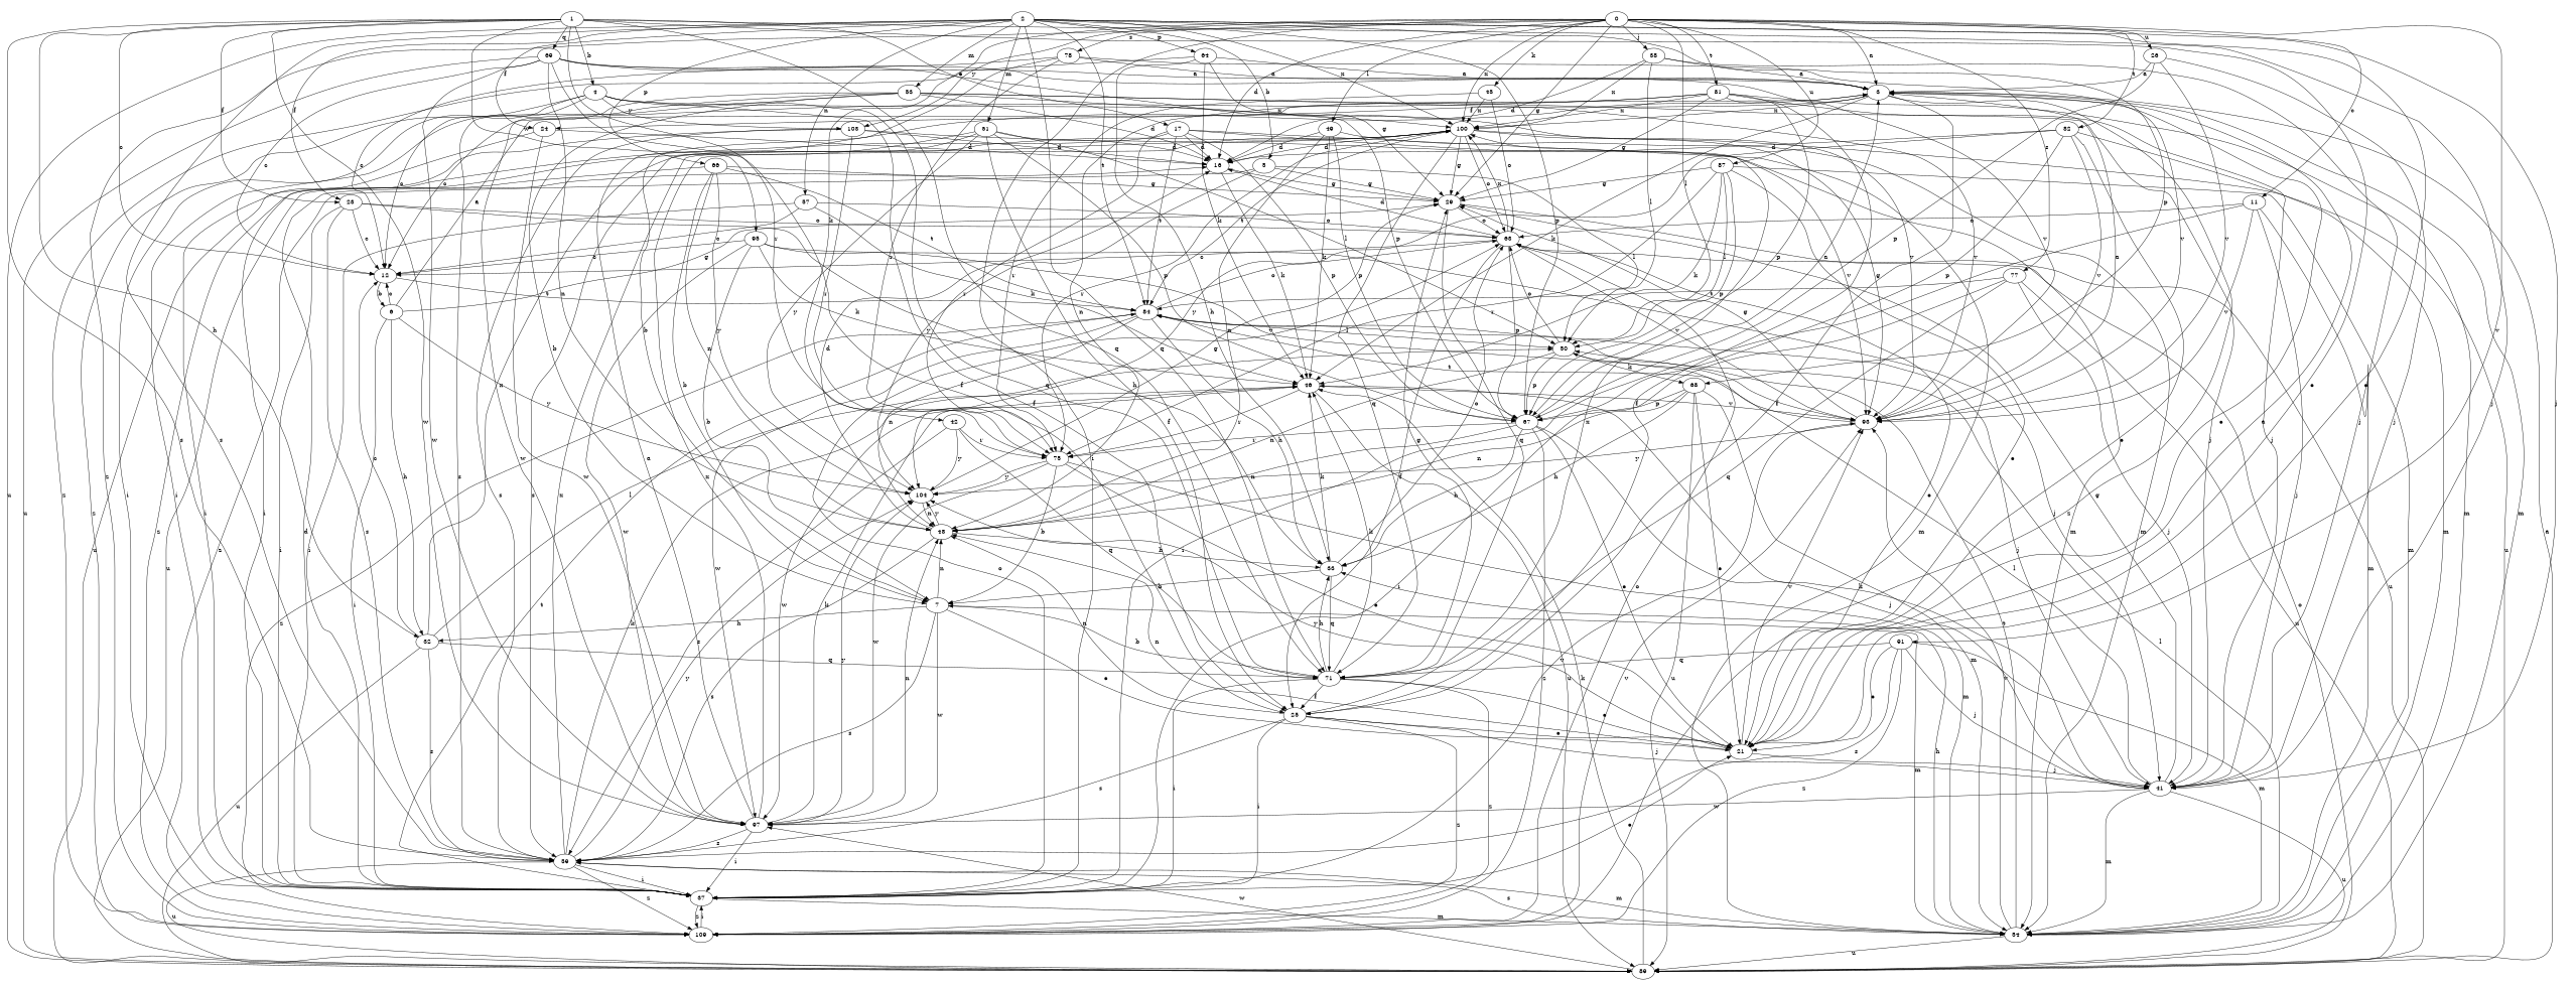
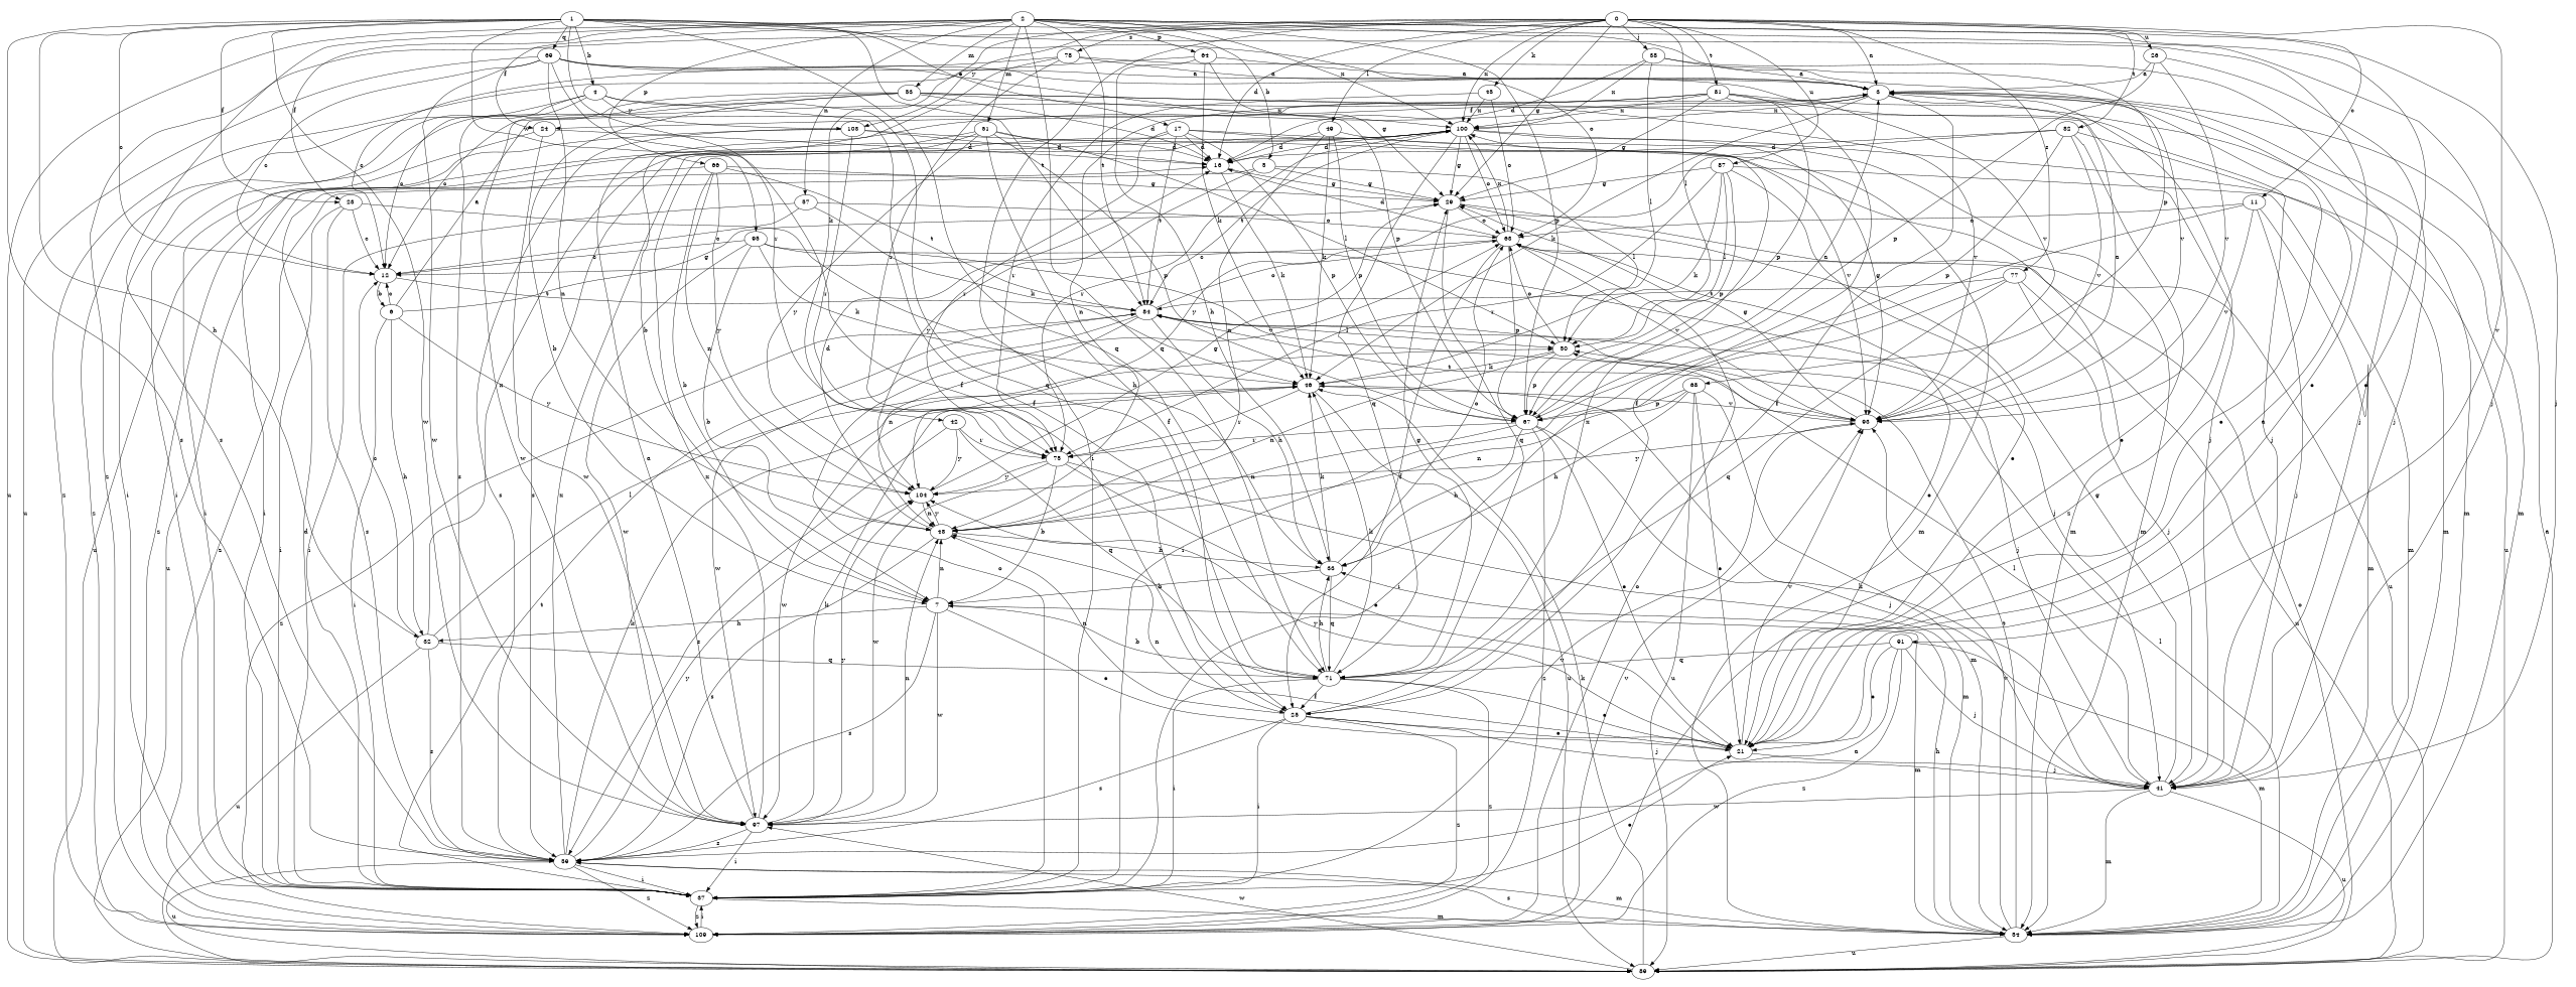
  strict digraph {
    0
    3
    11
    16
    29
    37
    38
    42
    45
    49
    50
    77
    78
    81
    82
    n16 [label=26]
    87
    91
    100
    103
    109
    21
    24
    25
    46
    54
    41
    63
    93
    71
    89
    84
    75
    n34 [label=59]
    104
    67
    n37 [label=48]
    12
    7
    1
    4
    17
    23
    32
    69
    95
    97
    6
    33
    2
    5
    51
    53
    57
    64
    n56 [label=68]
    66
    0 -> 3 [label=a]
    0 -> 11 [label=c]
    0 -> 16 [label=d]
    0 -> 29 [label=g]
    0 -> 37 [label=i]
    0 -> 38 [label=j]
    0 -> 42 [label=k]
    0 -> 45 [label=k]
    0 -> 49 [label=l]
    0 -> 50 [label=l]
    0 -> 77 [label=s]
    0 -> 78 [label=s]
    0 -> 81 [label=t]
    0 -> 82 [label=t]
    0 -> n16 [label=u]
    0 -> 87 [label=u]
    0 -> 91 [label=v]
    0 -> 100 [label=x]
    0 -> 103 [label=y]
    0 -> 109 [label=z]
    3 -> 100 [label=x]
    3 -> 109 [label=z]
    3 -> 21 [label=e]
    3 -> 24 [label=f]
    3 -> 25 [label=f]
    3 -> 46 [label=k]
    3 -> 54 [label=m]
    11 -> 37 [label=i]
    11 -> 54 [label=m]
    11 -> 41 [label=j]
    11 -> 63 [label=o]
    11 -> 93 [label=v]
    16 -> 29 [label=g]
    16 -> 46 [label=k]
    29 -> 63 [label=o]
    29 -> 71 [label=q]
    29 -> 89 [label=u]
    37 -> 16 [label=d]
    37 -> 109 [label=z]
    37 -> 21 [label=e]
    37 -> 54 [label=m]
    37 -> 63 [label=o]
    37 -> 93 [label=v]
    37 -> 84 [label=t]
    38 -> 3 [label=a]
    38 -> 16 [label=d]
    38 -> 50 [label=l]
    38 -> 100 [label=x]
    38 -> 41 [label=j]
    42 -> 71 [label=q]
    42 -> 75 [label=r]
    42 -> n34 [label=s]
    42 -> 104 [label=y]
    45 -> 100 [label=x]
    45 -> 63 [label=o]
    45 -> 75 [label=r]
    49 -> 16 [label=d]
    49 -> 46 [label=k]
    49 -> 54 [label=m]
    49 -> 67 [label=p]
    49 -> n37 [label=n]
-   50 -> n56 [label=k]
+   50 -> 46 [label=k]
    50 -> 63 [label=o]
    50 -> 67 [label=p]
    50 -> n37 [label=n]
    77 -> 37 [label=i]
    77 -> 41 [label=j]
    77 -> 71 [label=q]
    77 -> 89 [label=u]
    77 -> 84 [label=t]
    78 -> 3 [label=a]
    78 -> 93 [label=v]
    78 -> 75 [label=r]
    78 -> 12 [label=c]
    78 -> 7 [label=b]
    81 -> 29 [label=g]
    81 -> 100 [label=x]
    81 -> 25 [label=f]
    81 -> 54 [label=m]
    81 -> 41 [label=j]
    81 -> 67 [label=p]
    81 -> n37 [label=n]
    81 -> 12 [label=c]
    82 -> 16 [label=d]
    82 -> 21 [label=e]
    82 -> 54 [label=m]
    82 -> 93 [label=v]
    82 -> 104 [label=y]
    82 -> 67 [label=p]
    n16 -> 3 [label=a]
    n16 -> 41 [label=j]
    n16 -> 93 [label=v]
    n16 -> 67 [label=p]
    87 -> 29 [label=g]
    87 -> 50 [label=l]
    87 -> 21 [label=e]
    87 -> 46 [label=k]
    87 -> 54 [label=m]
    87 -> 75 [label=r]
    87 -> 67 [label=p]
    91 -> 109 [label=z]
    91 -> 21 [label=e]
    91 -> 54 [label=m]
    91 -> 41 [label=j]
    91 -> 71 [label=q]
-   91 -> n34 [label=s]
+   91 -> n34 [label=a]
    100 -> 16 [label=d]
    100 -> 29 [label=g]
    100 -> 63 [label=o]
    100 -> 93 [label=g]
    100 -> 71 [label=q]
    100 -> 89 [label=u]
    100 -> 84 [label=t]
    100 -> 75 [label=r]
    103 -> 16 [label=d]
    103 -> 37 [label=i]
    103 -> 54 [label=m]
    103 -> 75 [label=r]
    103 -> n34 [label=s]
    109 -> 37 [label=i]
    109 -> 63 [label=o]
    109 -> 93 [label=v]
    21 -> 3 [label=a]
    21 -> 41 [label=j]
    21 -> 93 [label=v]
    21 -> 104 [label=y]
    21 -> n37 [label=n]
    24 -> 16 [label=d]
    24 -> 37 [label=i]
    24 -> 97 [label=w]
    25 -> 37 [label=i]
    25 -> 100 [label=x]
    25 -> 109 [label=z]
    25 -> 21 [label=e]
    25 -> 41 [label=j]
    25 -> n34 [label=s]
    25 -> n37 [label=n]
    46 -> 93 [label=v]
    46 -> 89 [label=u]
    46 -> 75 [label=r]
    46 -> 97 [label=w]
    54 -> 50 [label=l]
    54 -> 93 [label=v]
    54 -> 89 [label=u]
    54 -> 84 [label=t]
    54 -> n34 [label=s]
    54 -> 33 [label=h]
    41 -> 29 [label=g]
    41 -> 50 [label=l]
    41 -> 46 [label=k]
    41 -> 54 [label=m]
    41 -> 89 [label=u]
    41 -> 97 [label=w]
    63 -> 16 [label=d]
    63 -> 100 [label=x]
    63 -> 21 [label=e]
    63 -> 25 [label=f]
    63 -> 93 [label=v]
    63 -> 67 [label=p]
    63 -> 12 [label=c]
    93 -> 3 [label=a]
    93 -> 29 [label=g]
    93 -> 84 [label=t]
    93 -> 104 [label=y]
    71 -> 29 [label=g]
    71 -> 37 [label=i]
    71 -> 109 [label=z]
    71 -> 21 [label=e]
    71 -> 25 [label=f]
    71 -> 46 [label=k]
    71 -> 7 [label=b]
    71 -> 33 [label=h]
    89 -> 3 [label=a]
    89 -> 46 [label=k]
    89 -> 63 [label=o]
    89 -> 97 [label=w]
    84 -> 50 [label=l]
    84 -> 109 [label=z]
    84 -> 41 [label=j]
    84 -> 63 [label=o]
    84 -> n37 [label=n]
    84 -> 97 [label=w]
    84 -> 33 [label=h]
    75 -> 21 [label=e]
    75 -> 54 [label=m]
    75 -> 104 [label=y]
    75 -> 7 [label=b]
    75 -> 97 [label=w]
    n34 -> 37 [label=i]
    n34 -> 100 [label=x]
    n34 -> 109 [label=z]
    n34 -> 46 [label=k]
    n34 -> 54 [label=m]
    n34 -> 89 [label=u]
    n34 -> 104 [label=y]
    104 -> 29 [label=g]
    104 -> n37 [label=n]
    67 -> 3 [label=a]
    67 -> 109 [label=z]
    67 -> 21 [label=e]
    67 -> 41 [label=j]
    67 -> 75 [label=r]
    67 -> n37 [label=n]
    67 -> 33 [label=h]
    n37 -> 16 [label=d]
    n37 -> n34 [label=s]
    n37 -> 104 [label=y]
    n37 -> 33 [label=h]
    12 -> 84 [label=t]
    12 -> 6 [label=b]
    7 -> 21 [label=e]
    7 -> 54 [label=m]
    7 -> n34 [label=s]
    7 -> n37 [label=n]
    7 -> 32 [label=h]
    7 -> 97 [label=w]
    1 -> 21 [label=e]
    1 -> 41 [label=j]
-   23 -> 63 [label=o]
+   1 -> 63 [label=o]
    1 -> 71 [label=q]
+   1 -> 84 [label=t]
    1 -> 75 [label=r]
    1 -> n34 [label=s]
    1 -> 12 [label=c]
    1 -> 4 [label=b]
    1 -> 17 [label=e]
    1 -> 23 [label=f]
    1 -> 32 [label=h]
    1 -> 69 [label=q]
    1 -> 95 [label=w]
    1 -> 97 [label=w]
    4 -> 37 [label=i]
    4 -> 103 [label=y]
    4 -> 109 [label=z]
    4 -> 25 [label=f]
-   4 -> 93 [label=v]
    4 -> 71 [label=q]
    4 -> 12 [label=c]
    17 -> 16 [label=d]
    17 -> 54 [label=m]
    17 -> 93 [label=v]
    17 -> 89 [label=u]
    17 -> 84 [label=t]
    17 -> 75 [label=r]
    17 -> 67 [label=p]
    23 -> 37 [label=i]
    23 -> n34 [label=s]
    23 -> 12 [label=c]
    23 -> 33 [label=h]
    32 -> 50 [label=l]
    32 -> 100 [label=x]
    32 -> 71 [label=q]
    32 -> 89 [label=u]
    32 -> n34 [label=s]
    32 -> 12 [label=c]
    69 -> 3 [label=a]
    69 -> 25 [label=f]
    69 -> 93 [label=v]
    69 -> 89 [label=u]
    69 -> 67 [label=p]
    69 -> n37 [label=n]
    69 -> 12 [label=c]
    69 -> 97 [label=w]
    95 -> 46 [label=k]
    95 -> 41 [label=j]
    95 -> 93 [label=v]
    95 -> 12 [label=c]
    95 -> 7 [label=b]
    95 -> 97 [label=w]
    97 -> 3 [label=a]
    97 -> 37 [label=i]
    97 -> 100 [label=x]
    97 -> 46 [label=k]
    97 -> n34 [label=s]
    97 -> 104 [label=y]
    97 -> n37 [label=n]
    6 -> 3 [label=a]
    6 -> 29 [label=g]
    6 -> 37 [label=i]
    6 -> 104 [label=y]
    6 -> 12 [label=c]
    6 -> 32 [label=h]
    33 -> 46 [label=k]
    33 -> 63 [label=o]
    33 -> 71 [label=q]
    33 -> 7 [label=b]
    2 -> 100 [label=x]
    2 -> 21 [label=e]
    2 -> 24 [label=f]
    2 -> 41 [label=j]
    2 -> 71 [label=q]
    2 -> 89 [label=u]
    2 -> 84 [label=t]
    2 -> n34 [label=s]
    2 -> 67 [label=p]
    2 -> 23 [label=f]
    2 -> 5 [label=b]
    2 -> 51 [label=m]
    2 -> 53 [label=m]
    2 -> 57 [label=n]
    2 -> 64 [label=p]
    2 -> n56 [label=p]
    2 -> 66 [label=p]
    5 -> 29 [label=g]
    5 -> 50 [label=l]
    5 -> 109 [label=z]
    5 -> 104 [label=y]
    51 -> 16 [label=d]
    51 -> 50 [label=l]
    51 -> 109 [label=z]
    51 -> 25 [label=f]
    51 -> n34 [label=s]
    51 -> 104 [label=y]
    51 -> 67 [label=p]
    53 -> 16 [label=d]
    53 -> 37 [label=i]
    53 -> 100 [label=x]
    53 -> 41 [label=j]
    53 -> 93 [label=v]
    53 -> n34 [label=s]
    53 -> 7 [label=b]
    53 -> 97 [label=w]
    57 -> 37 [label=i]
    57 -> 46 [label=k]
    57 -> 63 [label=o]
    57 -> 12 [label=c]
    64 -> 3 [label=a]
    64 -> 29 [label=g]
    64 -> 109 [label=z]
    64 -> 46 [label=k]
    64 -> 33 [label=h]
    n56 -> 21 [label=e]
    n56 -> 54 [label=m]
    n56 -> 89 [label=u]
    n56 -> 67 [label=p]
    n56 -> n37 [label=n]
    n56 -> 33 [label=h]
    66 -> 29 [label=g]
    66 -> 89 [label=u]
    66 -> 84 [label=t]
    66 -> 104 [label=y]
    66 -> n37 [label=n]
    66 -> 7 [label=b]
  }
